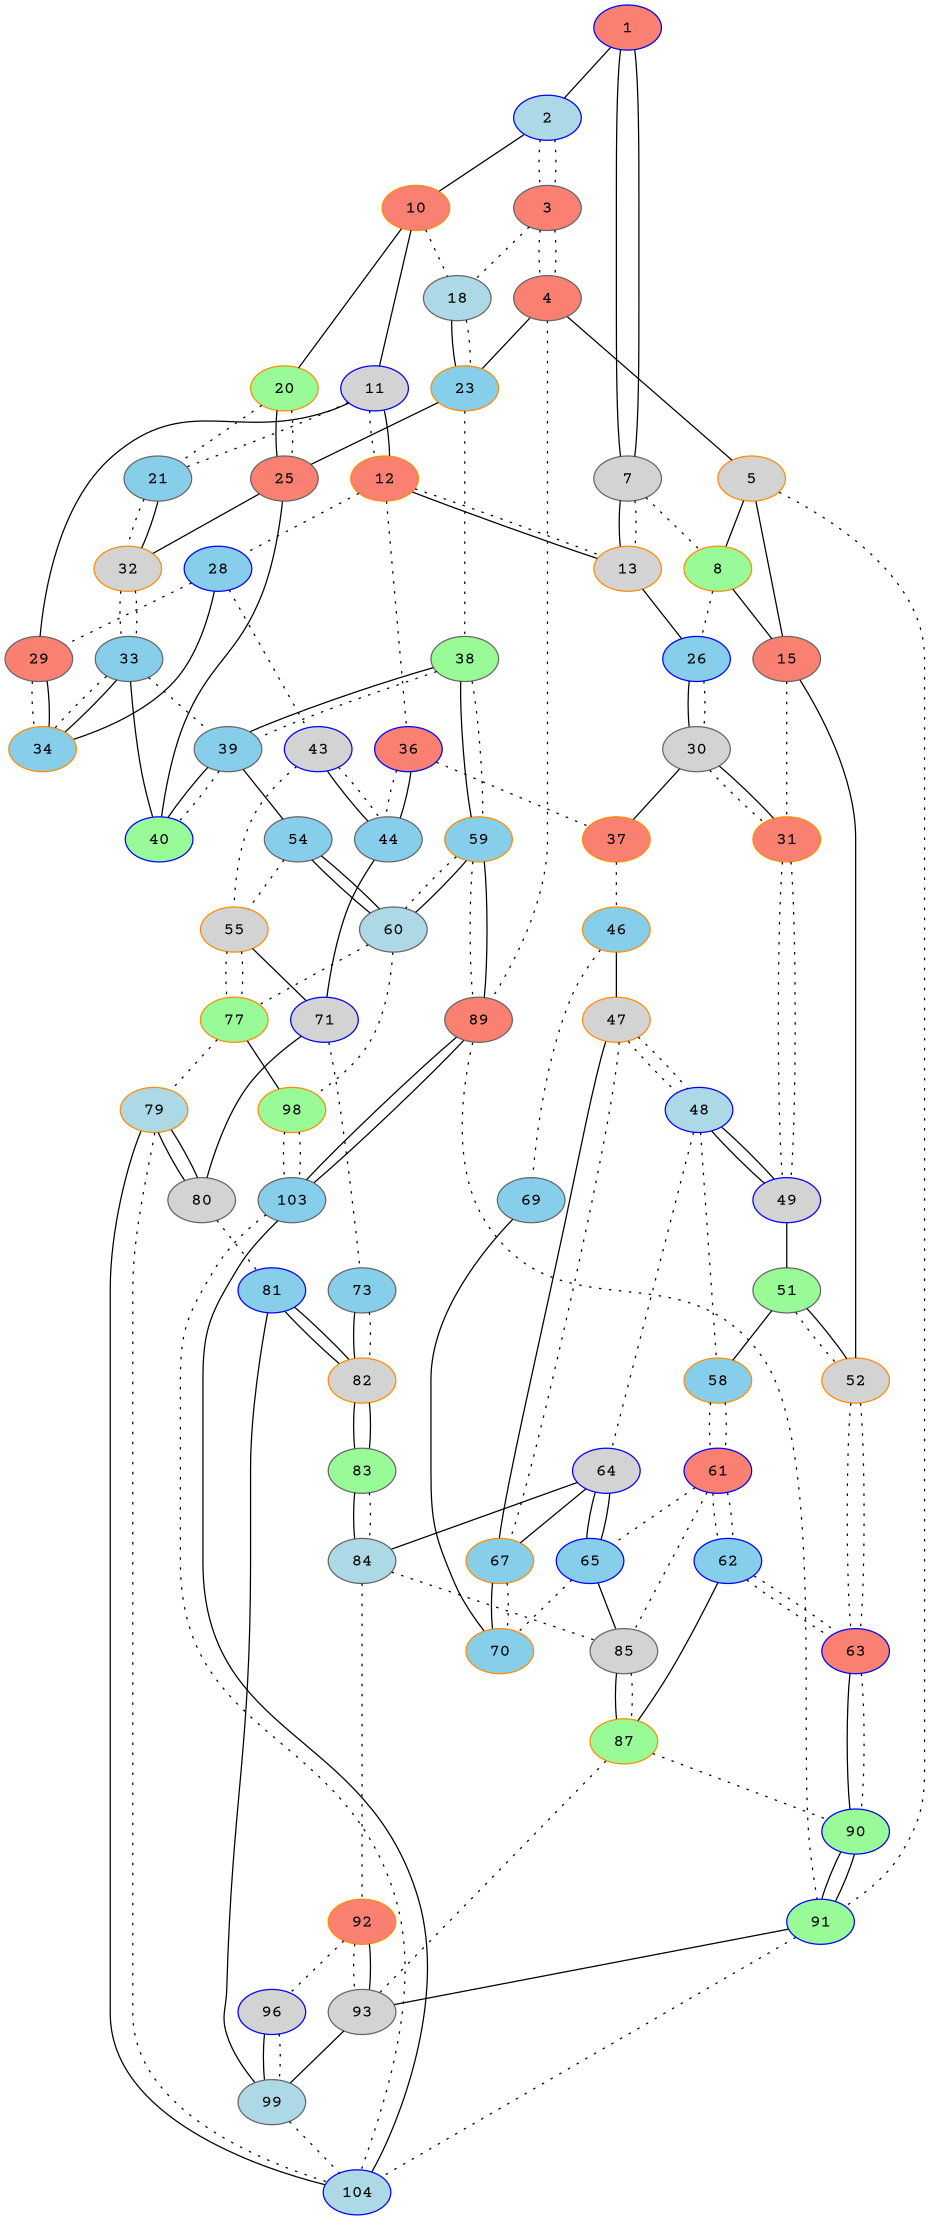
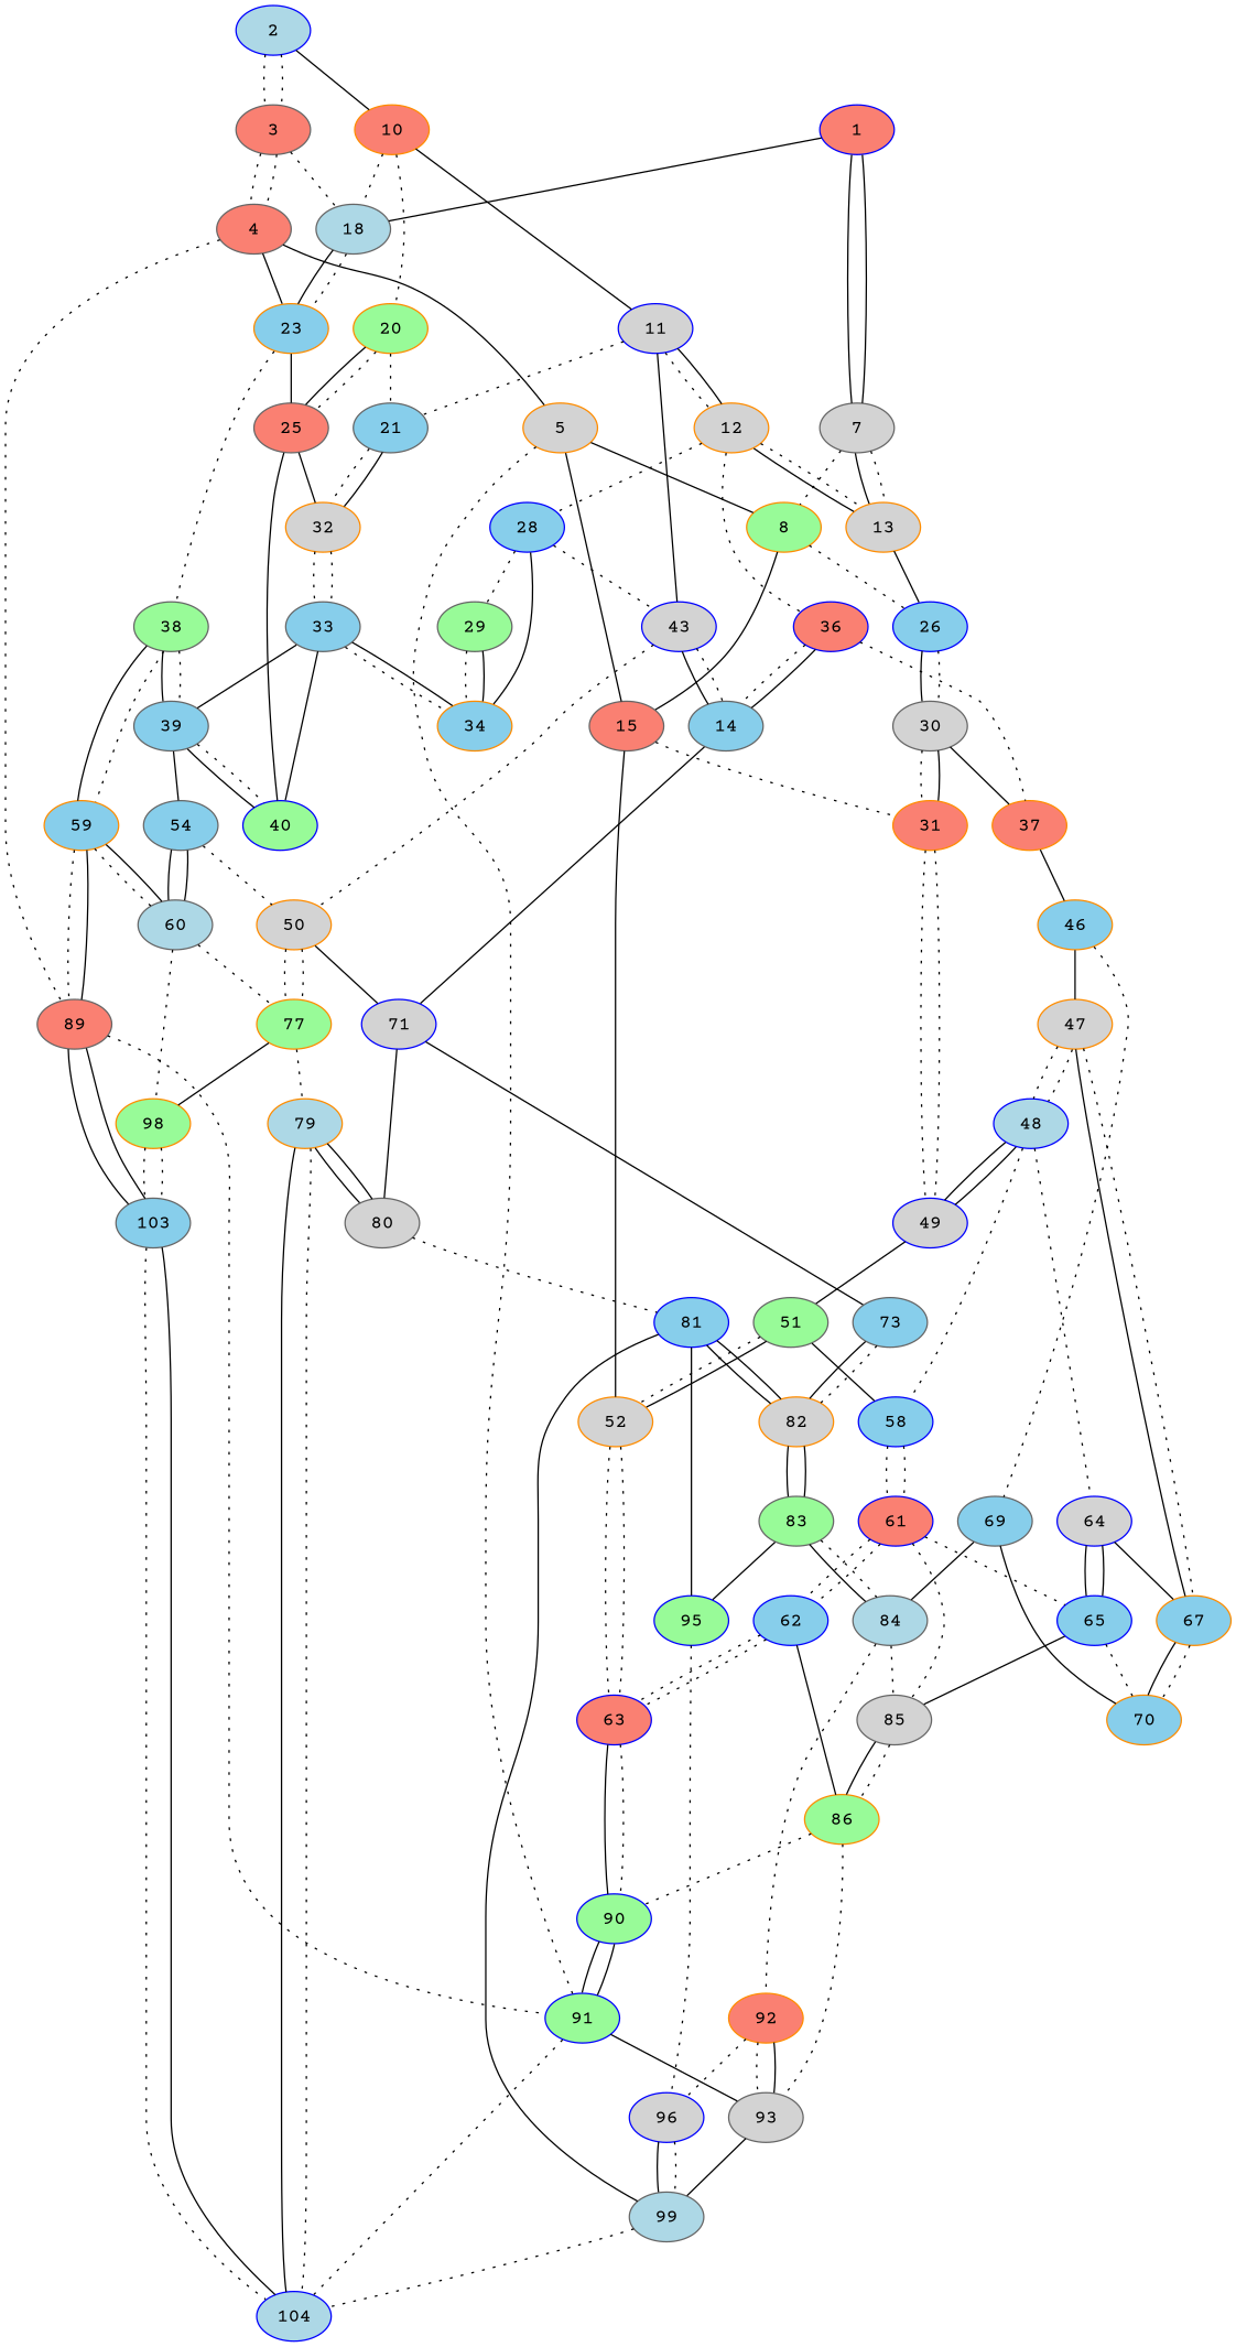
  graph {
    fontname="Courier Prime"
    node [color=gray40 fillcolor=skyblue fontname="Courier Prime" style=filled]
    edge [fontname="Courier Prime" style=dotted]
    1 [color=blue fillcolor=salmon]
    2 [color=blue fillcolor=lightblue super="+9"]
    7 [fillcolor=lightgrey]
    3 [fillcolor=salmon super="+17"]
    10 [color=darkorange fillcolor=salmon super="+19"]
    8 [color=darkorange fillcolor=palegreen super="+14"]
    13 [color=darkorange fillcolor=lightgrey]
    4 [fillcolor=salmon]
    18 [fillcolor=lightblue]
    11 [color=blue fillcolor=lightgrey super="+22"]
    20 [color=darkorange fillcolor=palegreen]
    5 [color=darkorange fillcolor=lightgrey super="+6"]
    23 [color=darkorange super="+24"]
    89 [fillcolor=salmon]
    15 [fillcolor=salmon super="+16"]
    91 [color=blue fillcolor=palegreen super="+106"]
    25 [fillcolor=salmon super="+35"]
    38 [fillcolor=palegreen]
    103
    26 [color=blue]
    31 [color=darkorange fillcolor=salmon]
    52 [color=darkorange fillcolor=lightgrey]
    104 [color=blue fillcolor=lightblue super="+105"]
    93 [fillcolor=lightgrey super="+100"]
    30 [fillcolor=lightgrey]
-   12 [color=darkorange fillcolor=salmon super="+27"]
+   12 [color=darkorange fillcolor=lightgrey super="+27"]
    21
-   29 [fillcolor=salmon]
+   29 [fillcolor=palegreen]
    28 [color=blue super="+42"]
    36 [color=blue fillcolor=salmon]
    32 [color=darkorange fillcolor=lightgrey]
    34 [color=darkorange]
    43 [color=blue fillcolor=lightgrey]
    37 [color=darkorange fillcolor=salmon super="+45"]
-   44 [super="+50"]
+   44 [super="+50" label=14]
    49 [color=blue fillcolor=lightgrey]
    63 [color=blue fillcolor=salmon]
    40 [color=blue fillcolor=palegreen]
    33 [super="+41"]
    39 [super="+53"]
    59 [color=darkorange]
-   55 [color=darkorange fillcolor=lightgrey super="+56"]
+   55 [color=darkorange fillcolor=lightgrey super="+56" label=50]
    46 [color=darkorange super="+68"]
    51 [fillcolor=palegreen]
    54
    71 [color=blue fillcolor=lightgrey super="+72"]
    47 [color=darkorange fillcolor=lightgrey]
    69 [super="+76"]
    60 [fillcolor=lightblue super="+97"]
    77 [color=darkorange fillcolor=palegreen super="+78"]
    73
    80 [fillcolor=lightgrey]
    48 [color=blue fillcolor=lightblue super="+57"]
    67 [color=darkorange]
    70 [color=darkorange]
    84 [fillcolor=lightblue super="+88"]
-   58 [color=darkorange]
+   58 [color=blue]
    64 [color=blue fillcolor=lightgrey]
    61 [color=blue fillcolor=salmon super="+66"]
    65 [color=blue super="+75"]
    90 [color=blue fillcolor=palegreen]
    98 [color=darkorange fillcolor=palegreen]
    79 [color=darkorange fillcolor=lightblue]
    62 [color=blue]
    85 [fillcolor=lightgrey super="+87"]
-   86 [color=darkorange fillcolor=palegreen super="+94" label=87]
+   86 [color=darkorange fillcolor=palegreen super="+94"]
    92 [color=darkorange fillcolor=salmon]
    82 [color=darkorange fillcolor=lightgrey]
    81 [color=blue super="+101"]
    83 [fillcolor=palegreen]
+   95 [color=blue fillcolor=palegreen]
    99 [fillcolor=lightblue super="+102"]
    96 [color=blue fillcolor=lightgrey]
-   1 -- 2 [style=solid]
+   1 -- 18 [style=solid]
    1 -- 7 [style=solid]
    1 -- 7 [style=solid]
    2 -- 3 [weight=2]
    2 -- 3
    2 -- 10 [style=solid]
    7 -- 8
    7 -- 13 [style=solid]
    7 -- 13
    3 -- 4
    3 -- 4
    3 -- 18
    10 -- 18
    10 -- 11 [style=solid]
-   10 -- 20 [style=solid]
+   10 -- 20
    8 -- 15 [style=solid]
    8 -- 26
    13 -- 26 [style=solid]
    4 -- 5 [style=solid]
    4 -- 23 [style=solid]
    4 -- 89
    18 -- 23 [style=solid]
    18 -- 23
    11 -- 12
    11 -- 12 [style=solid]
    11 -- 21
-   11 -- 29 [style=solid]
+   11 -- 43 [style=solid]
    20 -- 25 [style=solid]
    20 -- 25
    20 -- 21
    5 -- 8 [style=solid]
    5 -- 15 [style=solid]
    5 -- 91
    23 -- 25 [style=solid]
    23 -- 38
    89 -- 91
    89 -- 103 [style=solid]
    89 -- 103 [style=solid]
    15 -- 31
    15 -- 52 [style=solid]
    91 -- 104
    91 -- 93 [style=solid]
    25 -- 32 [style=solid]
    25 -- 40 [style=solid]
    38 -- 39 [style=solid]
    38 -- 39
    38 -- 59 [style=solid]
    38 -- 59
    103 -- 104
    103 -- 104 [style=solid]
    26 -- 30 [style=solid]
    26 -- 30
    31 -- 49
    31 -- 49
    52 -- 63
    52 -- 63
    93 -- 99 [style=solid]
    30 -- 31
    30 -- 31 [style=solid]
    30 -- 37 [style=solid]
    12 -- 13 [style=solid]
    12 -- 13
    12 -- 28
    12 -- 36
    21 -- 32
    21 -- 32 [style=solid]
    29 -- 34
    29 -- 34 [style=solid]
    28 -- 29
    28 -- 34 [style=solid]
    28 -- 43
    36 -- 37
    36 -- 44
    36 -- 44 [style=solid]
    32 -- 33
    32 -- 33
    43 -- 44 [style=solid]
    43 -- 44
    43 -- 55
-   37 -- 46
+   37 -- 46 [style=solid]
    44 -- 71 [style=solid]
    49 -- 51 [style=solid]
    63 -- 90 [style=solid]
    63 -- 90
    33 -- 34
    33 -- 34 [style=solid]
    33 -- 40 [style=solid]
-   33 -- 39
+   33 -- 39 [style=solid]
    39 -- 40 [style=solid]
    39 -- 40
    39 -- 54 [style=solid]
    59 -- 89
    59 -- 89 [style=solid]
    59 -- 60
    59 -- 60 [style=solid]
    55 -- 71 [style=solid]
    55 -- 77
    55 -- 77
    46 -- 47 [style=solid]
    46 -- 69
    51 -- 52
    51 -- 52 [style=solid]
    51 -- 58 [style=solid]
    54 -- 55
    54 -- 60 [style=solid]
    54 -- 60 [style=solid]
-   71 -- 73
+   71 -- 73 [style=solid]
    71 -- 80 [style=solid]
    47 -- 48
    47 -- 48
    47 -- 67 [style=solid]
    47 -- 67
    69 -- 70 [style=solid]
-   64 -- 84 [style=solid]
+   69 -- 84 [style=solid]
    60 -- 77
    60 -- 98
    77 -- 98 [style=solid]
    77 -- 79
    73 -- 82 [style=solid]
    73 -- 82
    80 -- 81
    48 -- 49 [style=solid]
    48 -- 49 [style=solid]
    48 -- 58
    48 -- 64
    67 -- 70 [style=solid]
    67 -- 70
    84 -- 85
    84 -- 92
    58 -- 61
    58 -- 61
    64 -- 67 [style=solid]
    64 -- 65 [style=solid]
    64 -- 65 [style=solid]
    61 -- 65
    61 -- 62
    61 -- 62
    61 -- 85
    65 -- 70
    65 -- 85 [style=solid]
    90 -- 91 [style=solid]
    90 -- 91 [style=solid]
    98 -- 103
    98 -- 103
    79 -- 104 [style=solid]
    79 -- 104
    79 -- 80 [style=solid]
    79 -- 80 [style=solid]
    62 -- 63
    62 -- 63
    62 -- 86 [style=solid]
    85 -- 86 [style=solid]
    85 -- 86
    86 -- 93
    86 -- 90
    92 -- 93
    92 -- 93 [style=solid]
    92 -- 96
    82 -- 83 [style=solid]
    82 -- 83 [style=solid]
    81 -- 82 [style=solid]
    81 -- 82 [style=solid]
+   81 -- 95 [style=solid]
    81 -- 99 [style=solid]
    83 -- 84 [style=solid]
    83 -- 84
+   83 -- 95 [style=solid]
+   95 -- 96
    99 -- 104
    96 -- 99 [style=solid]
    96 -- 99
  }
